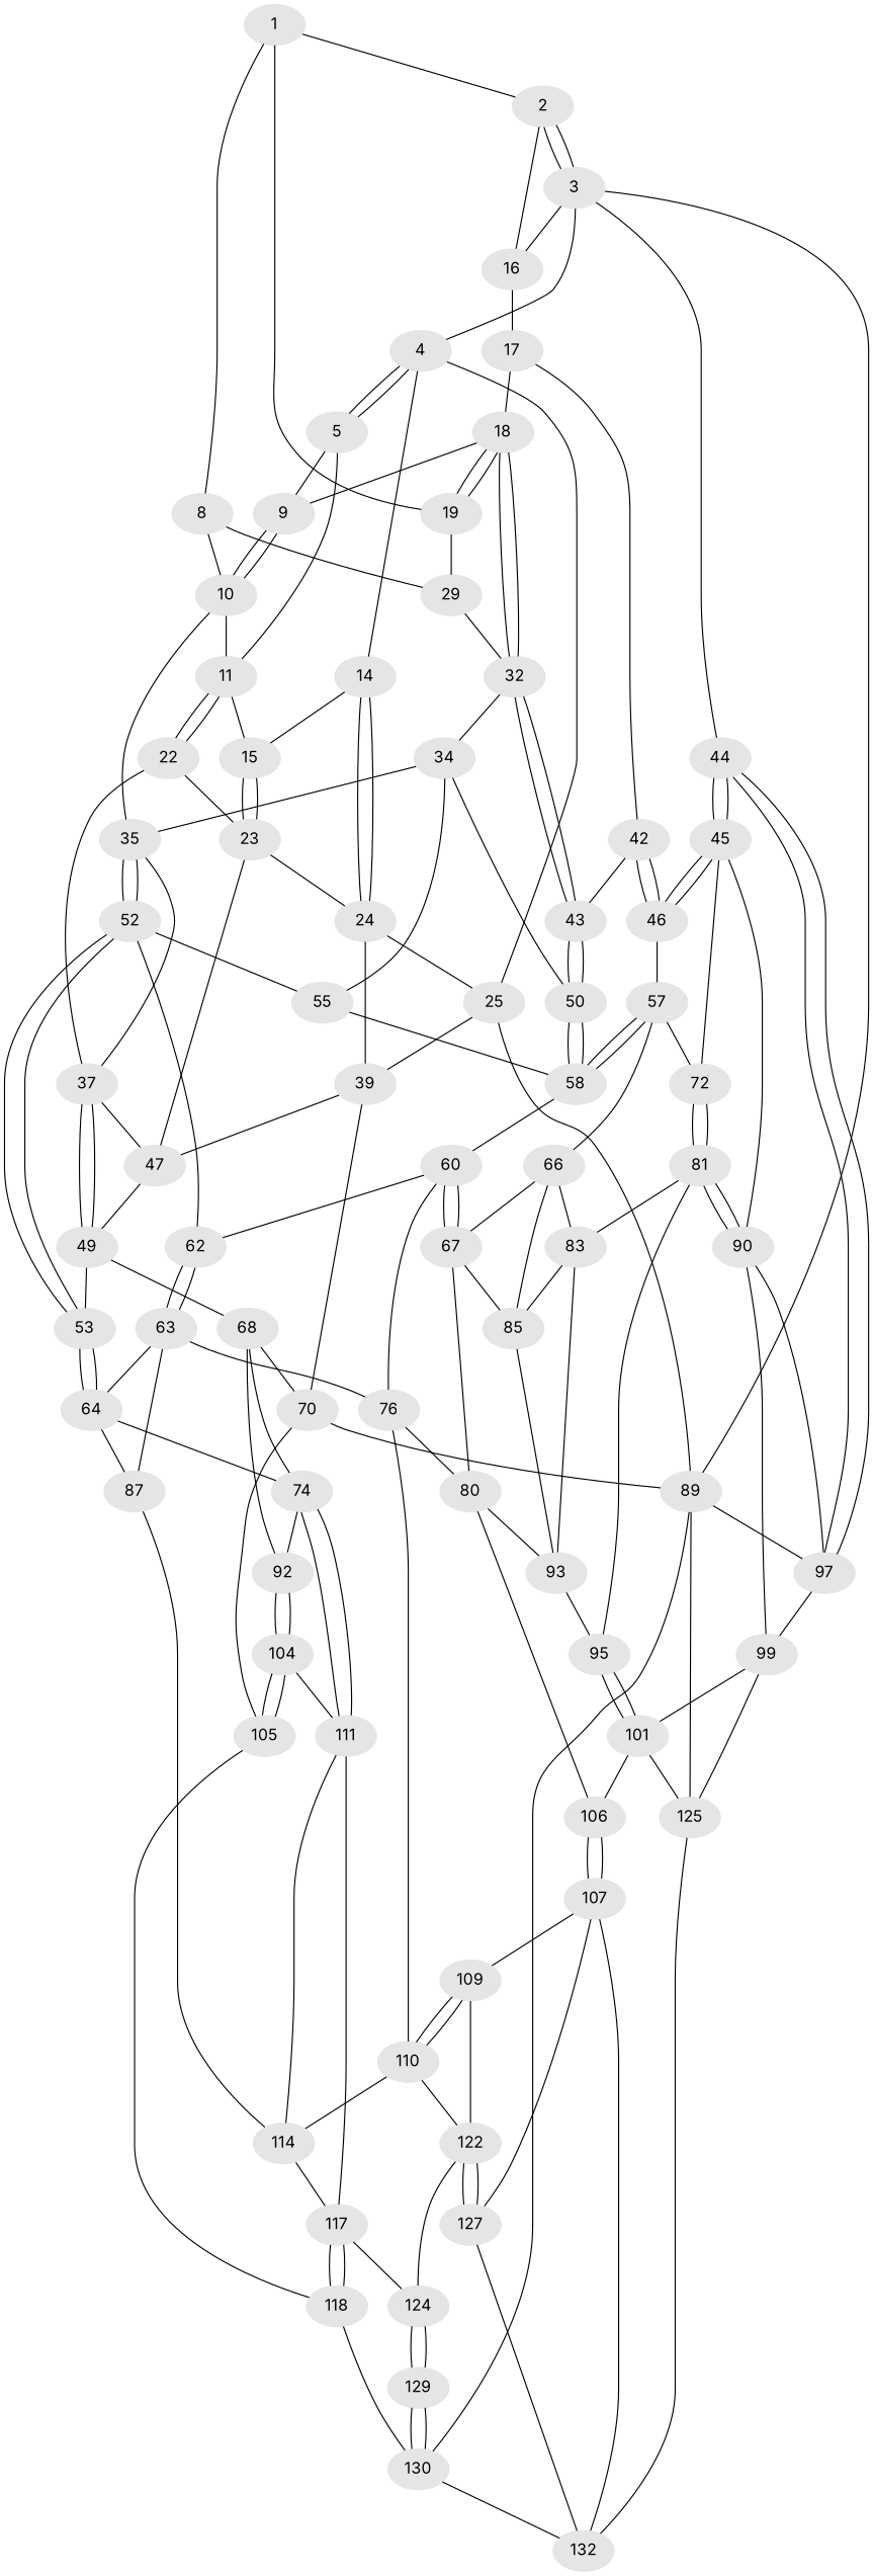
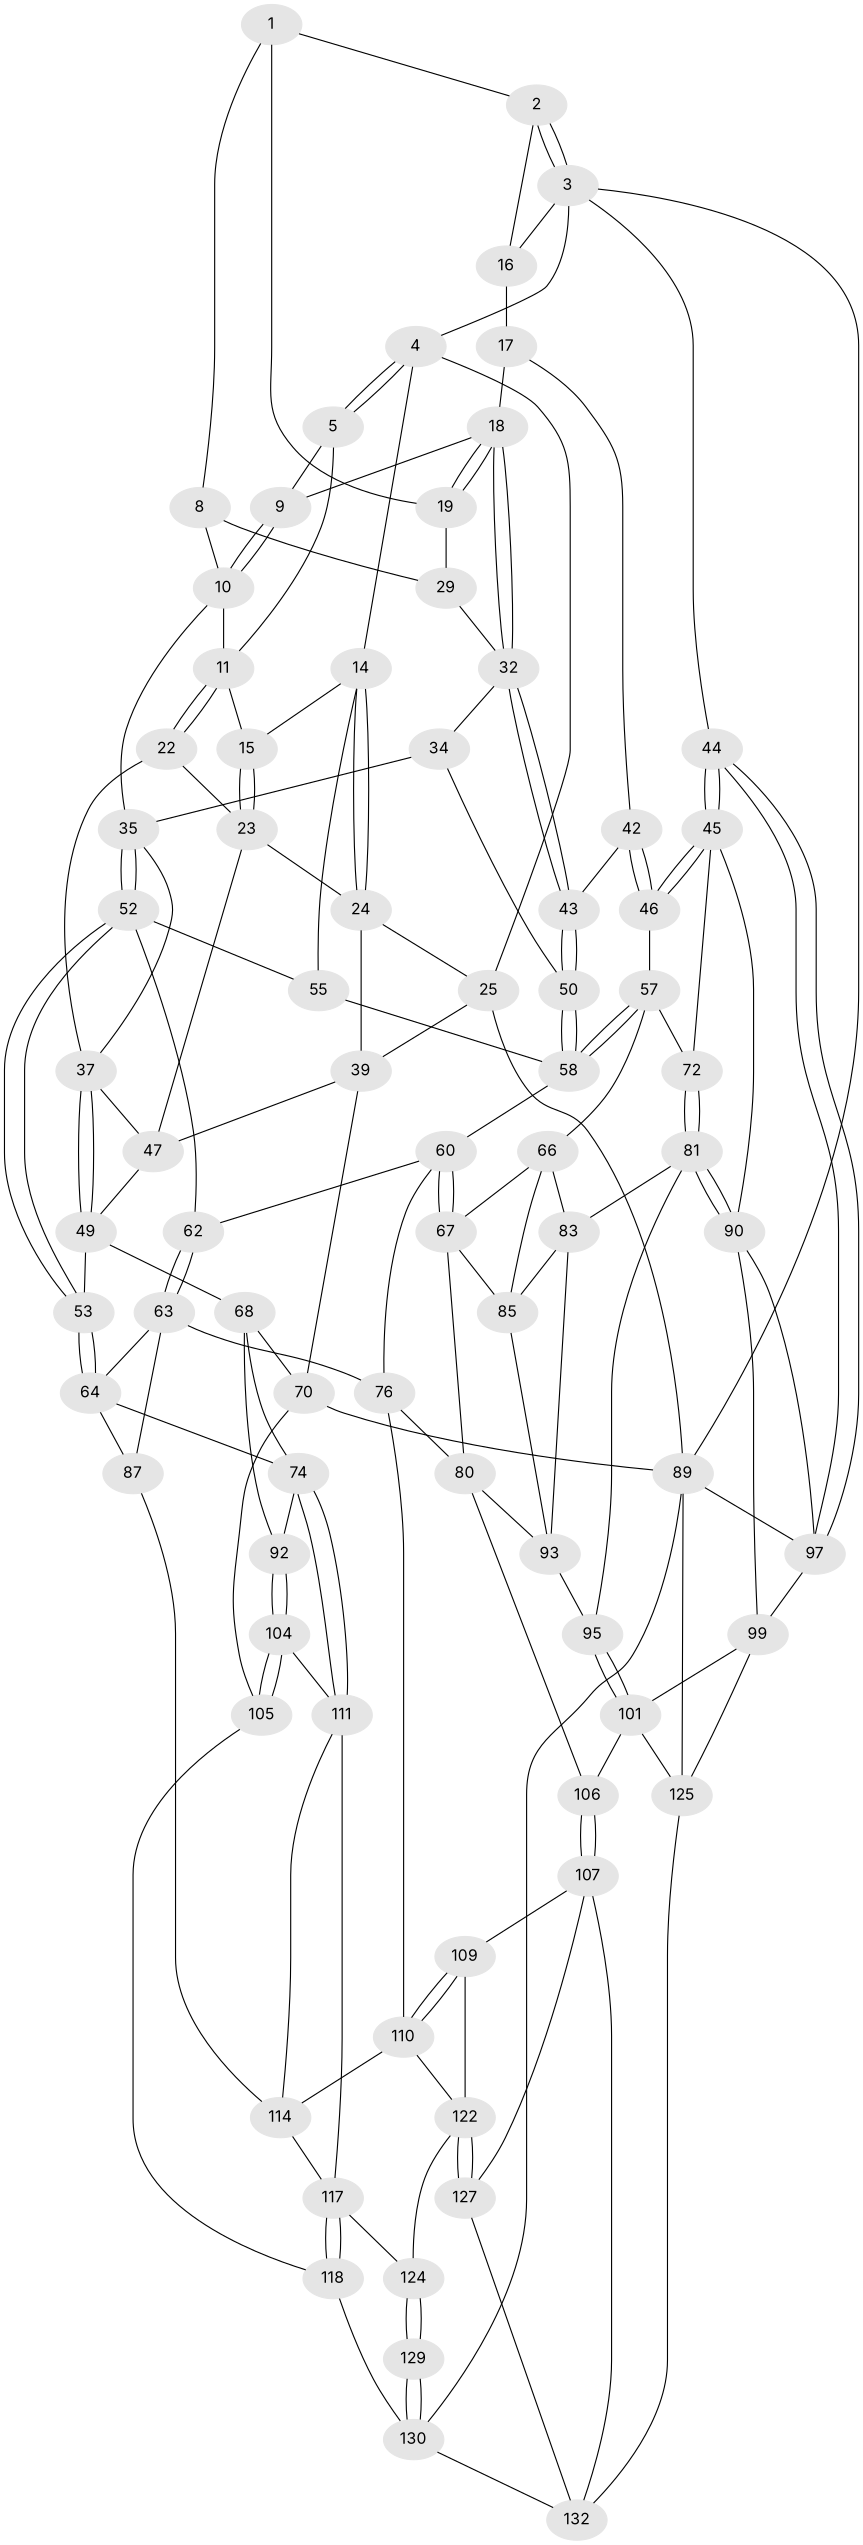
  graph {
    fontname=Inter
    node [color=gray90 fontname=Inter style=filled]
    edge [fontname=Inter]
    1 [super="+7"]
    2
    8 [super="+30"]
    19
    3 [super="+20"]
    16 [super="+21"]
    10 [super="+31"]
    29
    4 [super="+13"]
    44
    89 [super="+102"]
    17 [super="+41"]
    5 [super="+6"]
    14
    25 [super="+28"]
    45 [super="+71"]
    97 [super="+103"]
    125 [super="+126"]
    130 [super="+131"]
    9
    11 [super="+12"]
    15
    24 [super="+27"]
    39 [super="+40"]
    22
    35 [super="+36"]
    32 [super="+33"]
    37 [super="+38"]
    52 [super="+56"]
    23 [super="+26"]
    47 [super="+48"]
    18
    42
    43
    46
    34 [super="+51"]
    49 [super="+54"]
    70 [super="+88"]
    50
    55
    58 [super="+59"]
    53
    62
    68 [super="+69"]
    105 [super="+119"]
    57 [super="+65"]
    72
    90 [super="+98"]
    99 [super="+100"]
    81 [super="+82"]
    66 [super="+84"]
    64 [super="+73"]
    74 [super="+75"]
    92
    60 [super="+61"]
    63 [super="+78"]
    87
    67 [super="+79"]
    83 [super="+91"]
    85 [super="+86"]
    76 [super="+77"]
    80 [super="+96"]
    110 [super="+113"]
    114 [super="+115"]
    111 [super="+116"]
    93 [super="+94"]
    106
    104 [super="+112"]
    118
    95
    117 [super="+120"]
    122 [super="+123"]
    107 [super="+108"]
    101 [super="+121"]
    132 [super="+133"]
    109
    127 [super="+128"]
    124
    129
    1 -- 2
    1 -- 8
    1 -- 19
    2 -- 3
    2 -- 3
    2 -- 16
    8 -- 10
    8 -- 29
    19 -- 29
    3 -- 16
    3 -- 4
    3 -- 44
    3 -- 89
    16 -- 17 [weight=2]
    10 -- 11
    10 -- 35
    29 -- 32
    4 -- 5
    4 -- 5
    4 -- 14
    4 -- 25 [weight=2]
    44 -- 45
    44 -- 45
    44 -- 97
    44 -- 97
    89 -- 97
    89 -- 125
    89 -- 130
    17 -- 18
    17 -- 42
    5 -- 9
    5 -- 11
    14 -- 15
    14 -- 24
    14 -- 24
    25 -- 89
    25 -- 39
    45 -- 46
    45 -- 46
    45 -- 72
    45 -- 90
    97 -- 99
    125 -- 132
    130 -- 132
    9 -- 10
    9 -- 10
    11 -- 15
    11 -- 22
    11 -- 22
    15 -- 23
    15 -- 23
    24 -- 25
    24 -- 39
    39 -- 47
    39 -- 70
    22 -- 37
    22 -- 23
    35 -- 37
    35 -- 52
    35 -- 52
    32 -- 43
    32 -- 43
    32 -- 34
    37 -- 47
    37 -- 49
    37 -- 49
    52 -- 55
    52 -- 53
    52 -- 53
    52 -- 62
    23 -- 24
    23 -- 47
    47 -- 49
    18 -- 19
    18 -- 19
    18 -- 9
    18 -- 32
    18 -- 32
    42 -- 43
    42 -- 46
    42 -- 46
    43 -- 50
    43 -- 50
    46 -- 57
    34 -- 35
    34 -- 50
-   34 -- 55
+   14 -- 55
    49 -- 53
    49 -- 68
    70 -- 89
    70 -- 105
    50 -- 58
    50 -- 58
    55 -- 58
    58 -- 60
    53 -- 64
    53 -- 64
    62 -- 63
    62 -- 63
    68 -- 70
    68 -- 74
    68 -- 92
    105 -- 118
    57 -- 58
    57 -- 58
    57 -- 72
    57 -- 66
    72 -- 81
    72 -- 81
    90 -- 97
    90 -- 99
    99 -- 125
    99 -- 101
    81 -- 90
    81 -- 90
    81 -- 83
    81 -- 95
    66 -- 67
    66 -- 83
    66 -- 85
    64 -- 74
    64 -- 87
    74 -- 92
    74 -- 111
    74 -- 111
    92 -- 104
    92 -- 104
    60 -- 62
    60 -- 67
    60 -- 67
    60 -- 76
    63 -- 64
    63 -- 87
    63 -- 76
    87 -- 114
    67 -- 85
    67 -- 80
    83 -- 85
    83 -- 93
    85 -- 93
    76 -- 80
    76 -- 110
    80 -- 93
    80 -- 106
    110 -- 114
    110 -- 122
    114 -- 117
    111 -- 114
    111 -- 117
    93 -- 95
    106 -- 107
    106 -- 107
    104 -- 105 [weight=2]
    104 -- 105
    104 -- 111
    118 -- 130
    95 -- 101
    95 -- 101
    117 -- 118
    117 -- 118
    117 -- 124
    122 -- 127
    122 -- 127
    122 -- 124
    107 -- 132
    107 -- 109
    107 -- 127
    101 -- 125
    101 -- 106
    109 -- 110
    109 -- 110
    109 -- 122
    127 -- 132
    124 -- 129
    124 -- 129
    129 -- 130
    129 -- 130
  }
